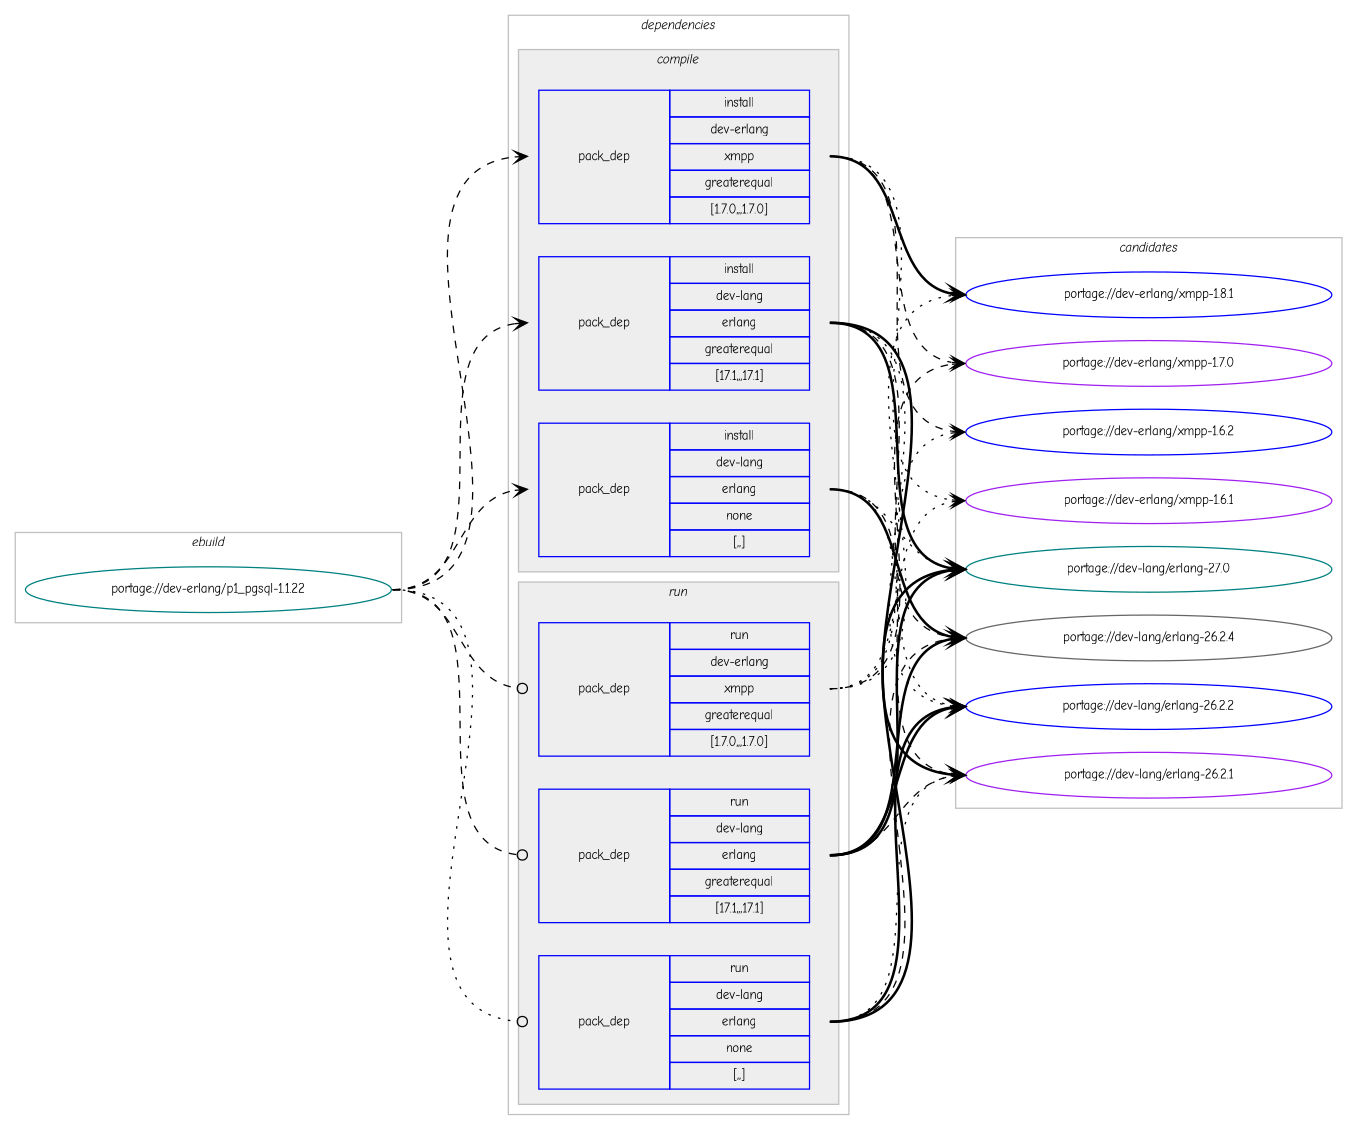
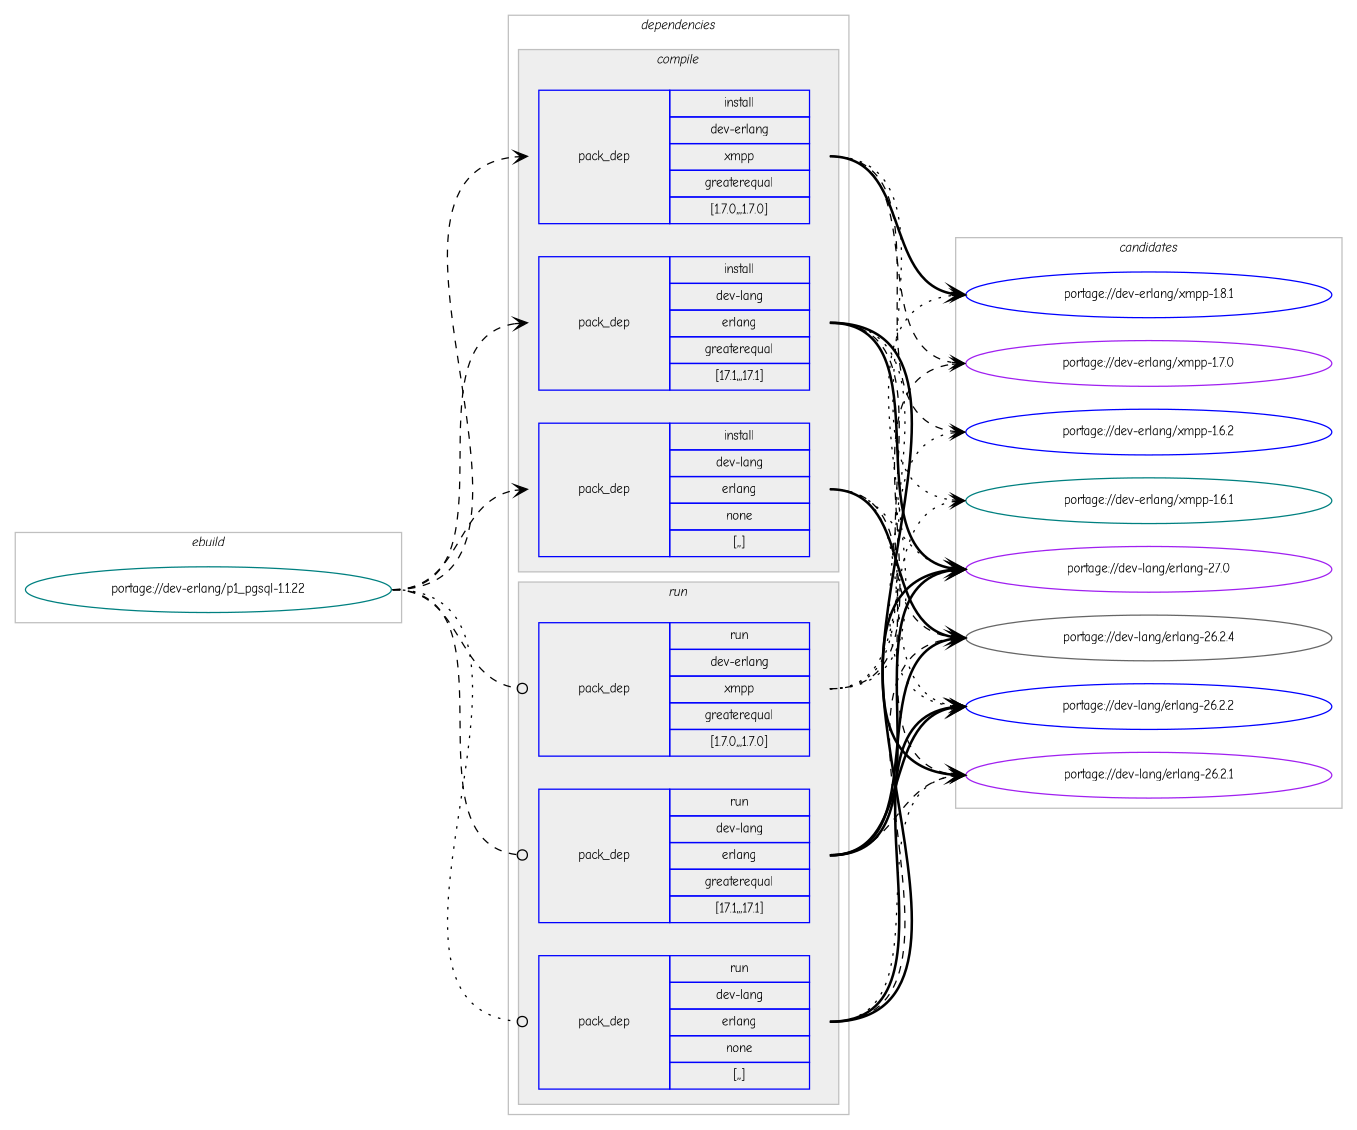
  digraph {
    compound=true
    concentrate=true
    fontname="Comic Neue"
    fontsize=10
    newrank=true
    rankdir=LR
    ranksep=1.5
    node [color=blue fontname="Comic Neue" fontsize=10]
    edge [arrowhead=vee fontname="Comic Neue" headport=w style=dashed tailport=e weight=100]
    n1 [color=teal label="portage://dev-erlang/p1_pgsql-1.1.22" width=4]
    n2 [label=<<TABLE BORDER="0" CELLBORDER="1" CELLSPACING="0" CELLPADDING="4" WIDTH="220"><TR><TD ROWSPAN="6" CELLPADDING="30">pack_dep</TD></TR><TR><TD WIDTH="110">install</TD></TR><TR><TD>dev-erlang</TD></TR><TR><TD>xmpp</TD></TR><TR><TD>greaterequal</TD></TR><TR><TD>[1.7.0,,,1.7.0]</TD></TR></TABLE>> shape=none]
    n3 [label=<<TABLE BORDER="0" CELLBORDER="1" CELLSPACING="0" CELLPADDING="4" WIDTH="220"><TR><TD ROWSPAN="6" CELLPADDING="30">pack_dep</TD></TR><TR><TD WIDTH="110">install</TD></TR><TR><TD>dev-lang</TD></TR><TR><TD>erlang</TD></TR><TR><TD>greaterequal</TD></TR><TR><TD>[17.1,,,17.1]</TD></TR></TABLE>> shape=none]
    n4 [label=<<TABLE BORDER="0" CELLBORDER="1" CELLSPACING="0" CELLPADDING="4" WIDTH="220"><TR><TD ROWSPAN="6" CELLPADDING="30">pack_dep</TD></TR><TR><TD WIDTH="110">install</TD></TR><TR><TD>dev-lang</TD></TR><TR><TD>erlang</TD></TR><TR><TD>none</TD></TR><TR><TD>[,,]</TD></TR></TABLE>> shape=none]
    n5 [label=<<TABLE BORDER="0" CELLBORDER="1" CELLSPACING="0" CELLPADDING="4" WIDTH="220"><TR><TD ROWSPAN="6" CELLPADDING="30">pack_dep</TD></TR><TR><TD WIDTH="110">run</TD></TR><TR><TD>dev-erlang</TD></TR><TR><TD>xmpp</TD></TR><TR><TD>greaterequal</TD></TR><TR><TD>[1.7.0,,,1.7.0]</TD></TR></TABLE>> shape=none]
    n6 [label=<<TABLE BORDER="0" CELLBORDER="1" CELLSPACING="0" CELLPADDING="4" WIDTH="220"><TR><TD ROWSPAN="6" CELLPADDING="30">pack_dep</TD></TR><TR><TD WIDTH="110">run</TD></TR><TR><TD>dev-lang</TD></TR><TR><TD>erlang</TD></TR><TR><TD>greaterequal</TD></TR><TR><TD>[17.1,,,17.1]</TD></TR></TABLE>> shape=none]
    n7 [label=<<TABLE BORDER="0" CELLBORDER="1" CELLSPACING="0" CELLPADDING="4" WIDTH="220"><TR><TD ROWSPAN="6" CELLPADDING="30">pack_dep</TD></TR><TR><TD WIDTH="110">run</TD></TR><TR><TD>dev-lang</TD></TR><TR><TD>erlang</TD></TR><TR><TD>none</TD></TR><TR><TD>[,,]</TD></TR></TABLE>> shape=none]
    n8 [label="portage://dev-erlang/xmpp-1.8.1" width=4]
    n9 [color=purple label="portage://dev-erlang/xmpp-1.7.0" width=4]
    n10 [label="portage://dev-erlang/xmpp-1.6.2" width=4]
-   n11 [color=purple label="portage://dev-erlang/xmpp-1.6.1" width=4]
-   n12 [color=teal label="portage://dev-lang/erlang-27.0" width=4]
+   n11 [color=teal label="portage://dev-erlang/xmpp-1.6.1" width=4]
+   n12 [color=purple label="portage://dev-lang/erlang-27.0" width=4]
    n13 [color=gray40 label="portage://dev-lang/erlang-26.2.4" width=4]
    n14 [label="portage://dev-lang/erlang-26.2.2" width=4]
    n15 [color=purple label="portage://dev-lang/erlang-26.2.1" width=4]
    subgraph cluster_1 {
      color=gray
      label=<<i>ebuild</i>>
      n1
    }
    subgraph cluster_2 {
      color=gray
      label=<<i>dependencies</i>>
      subgraph cluster_3 {
        color=gray
        fillcolor="#eeeeee"
        label=<<i>compile</i>>
        style=filled
        subgraph sub_4 {
          color=gray
          fillcolor="#eeeeee"
          label=<<i>compile</i>>
          style=filled
          n2
        }
        subgraph sub_5 {
          color=gray
          fillcolor="#eeeeee"
          label=<<i>compile</i>>
          style=filled
          n3
        }
        subgraph sub_6 {
          color=gray
          fillcolor="#eeeeee"
          label=<<i>compile</i>>
          style=filled
          n4
        }
      }
      subgraph cluster_7 {
        color=gray
        fillcolor="#eeeeee"
        label=<<i>compile and run</i>>
        style=filled
      }
      subgraph cluster_8 {
        color=gray
        fillcolor="#eeeeee"
        label=<<i>run</i>>
        style=filled
        subgraph sub_9 {
          color=gray
          fillcolor="#eeeeee"
          label=<<i>run</i>>
          style=filled
          n5
        }
        subgraph sub_10 {
          color=gray
          fillcolor="#eeeeee"
          label=<<i>run</i>>
          style=filled
          n6
        }
        subgraph sub_11 {
          color=gray
          fillcolor="#eeeeee"
          label=<<i>run</i>>
          style=filled
          n7
        }
      }
    }
    subgraph cluster_12 {
      color=gray
      label=<<i>candidates</i>>
      rank=same
      subgraph sub_13 {
        color=black
        label=<<i>candidates</i>>
        nodesep=1
        rank=same
        n8
        n9
        n10
        n11
      }
      subgraph sub_14 {
        color=black
        label=<<i>candidates</i>>
        nodesep=1
        rank=same
        n12
        n13
        n14
        n15
      }
      subgraph sub_15 {
        color=black
        label=<<i>candidates</i>>
        nodesep=1
        rank=same
        n12
        n13
        n14
        n15
      }
      subgraph sub_16 {
        color=black
        label=<<i>candidates</i>>
        nodesep=1
        rank=same
        n8
        n9
        n10
        n11
      }
      subgraph sub_17 {
        color=black
        label=<<i>candidates</i>>
        nodesep=1
        rank=same
        n12
        n13
        n14
        n15
      }
      subgraph sub_18 {
        color=black
        label=<<i>candidates</i>>
        nodesep=1
        rank=same
        n12
        n13
        n14
        n15
      }
    }
    n1 -> n2 [weight=20]
    n1 -> n3 [weight=20]
    n1 -> n4 [weight=20]
    n1 -> n5 [arrowhead=odot weight=20]
    n1 -> n6 [arrowhead=odot weight=20]
    n1 -> n7 [arrowhead=odot style=dotted weight=20]
    n2 -> n8 [style=bold]
    n2 -> n9
    n2 -> n10
    n2 -> n11 [style=dotted]
    n3 -> n12 [style=bold]
    n3 -> n13
    n3 -> n14 [style=dotted]
    n3 -> n15 [style=bold]
    n4 -> n12 [style=dotted]
    n4 -> n13 [style=bold]
    n4 -> n14 [style=dotted]
    n4 -> n15
    n5 -> n8 [style=dotted]
    n5 -> n9
    n5 -> n10 [style=dotted]
    n5 -> n11 [style=dotted]
    n6 -> n12 [style=bold]
    n6 -> n13 [style=bold]
    n6 -> n14 [style=bold]
    n6 -> n15
    n7 -> n12 [style=bold]
    n7 -> n13
    n7 -> n14 [style=bold]
    n7 -> n15 [style=dotted]
  }
